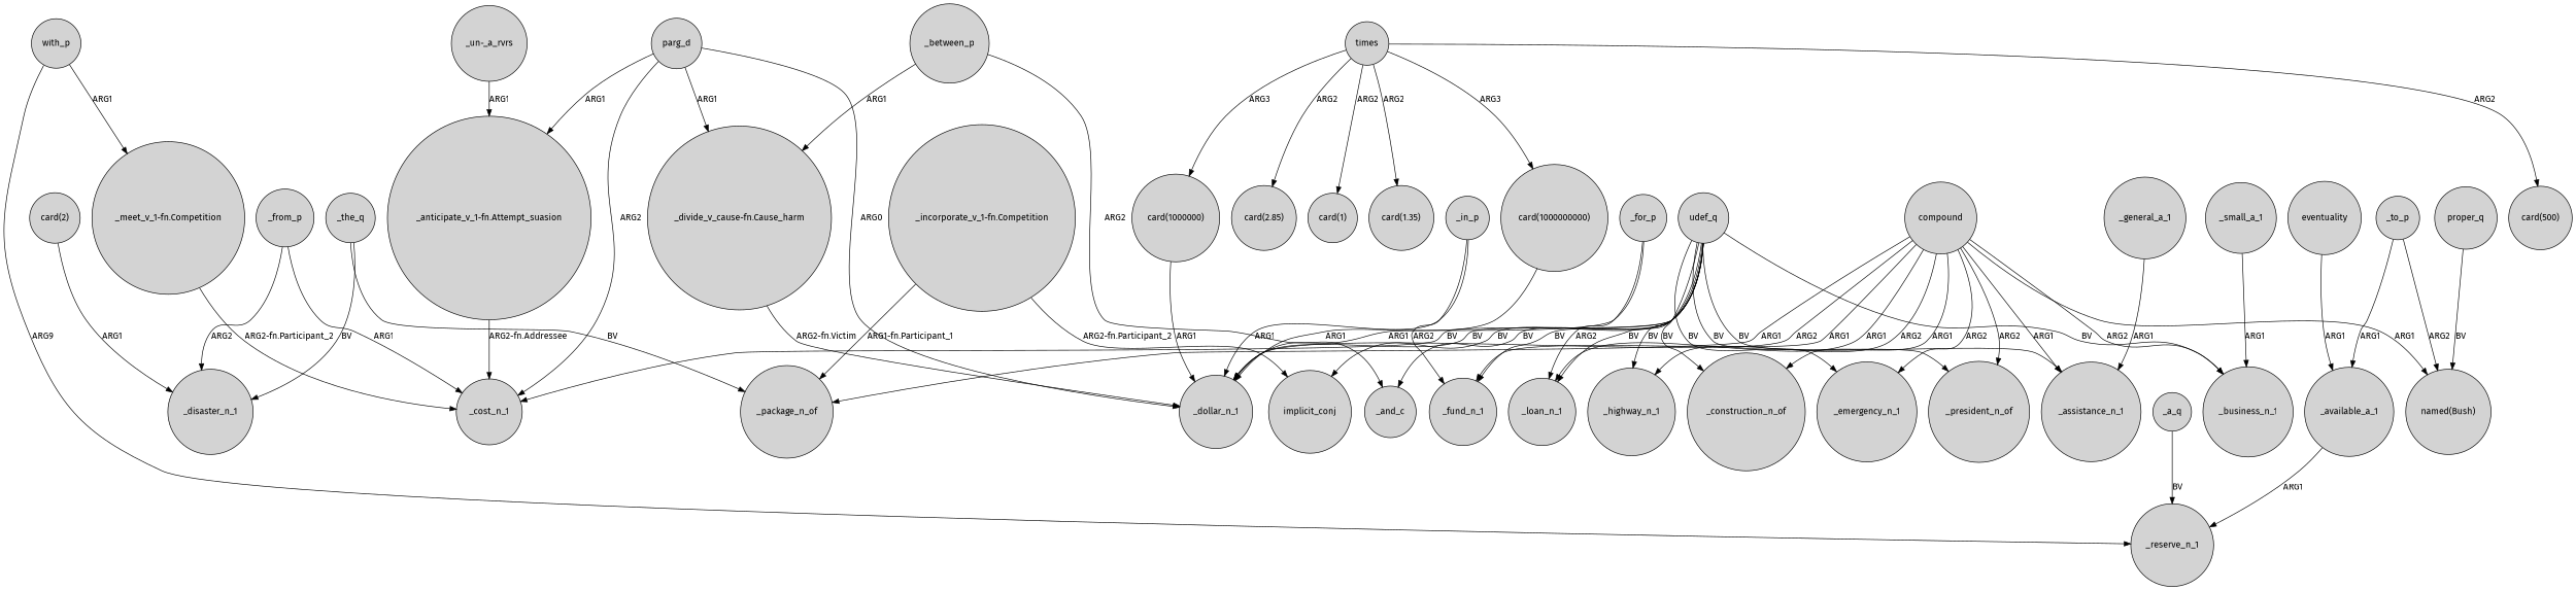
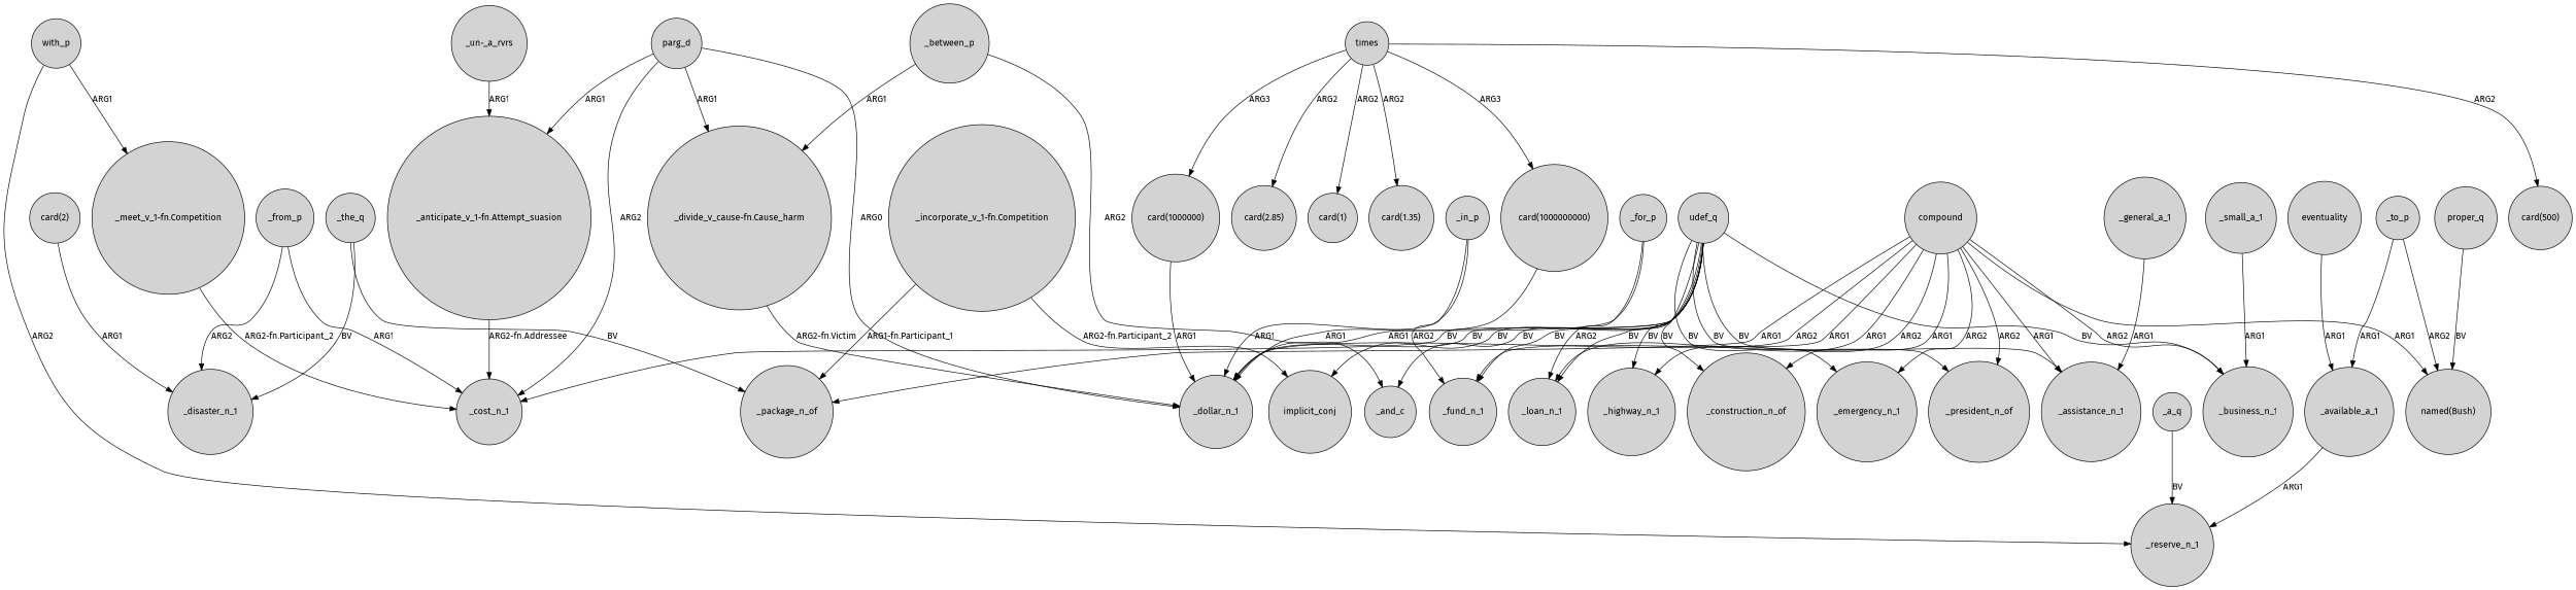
  digraph {
    fontname="Fira Sans"
    node [fontname="Fira Sans" shape=circle style=filled]
    edge [fontname="Fira Sans"]
    _the_q
    _package_n_of
    _disaster_n_1
    _from_p
    _cost_n_1
    _a_q
    _reserve_n_1
    parg_d
    _dollar_n_1
    "_anticipate_v_1-fn.Attempt_suasion"
    "_divide_v_cause-fn.Cause_harm"
    "card(1000000000)"
    udef_q
    _highway_n_1
    _president_n_of
    _assistance_n_1
    _emergency_n_1
    _fund_n_1
    _loan_n_1
    _business_n_1
    _and_c
    implicit_conj
    _construction_n_of
    compound
    "named(Bush)"
    with_p
    "_meet_v_1-fn.Competition"
    _general_a_1
    eventuality
    _available_a_1
    _in_p
    times
    "card(1000000)"
    "card(1)"
    "card(1.35)"
    "card(500)"
    "card(2.85)"
    _to_p
    _between_p
    _small_a_1
    "_un-_a_rvrs"
    proper_q
    "_incorporate_v_1-fn.Competition"
    "card(2)"
    _for_p
    _the_q -> _package_n_of [label=BV]
    _the_q -> _disaster_n_1 [label=BV]
    _from_p -> _disaster_n_1 [label=ARG2]
    _from_p -> _cost_n_1 [label=ARG1]
    _a_q -> _reserve_n_1 [label=BV]
    parg_d -> _cost_n_1 [label=ARG2]
    parg_d -> _dollar_n_1 [label=ARG0]
    parg_d -> "_anticipate_v_1-fn.Attempt_suasion" [label=ARG1]
    parg_d -> "_divide_v_cause-fn.Cause_harm" [label=ARG1]
    "_anticipate_v_1-fn.Attempt_suasion" -> _cost_n_1 [label="ARG2-fn.Addressee"]
    "_divide_v_cause-fn.Cause_harm" -> _dollar_n_1 [label="ARG2-fn.Victim"]
    "card(1000000000)" -> _dollar_n_1 [label=ARG1]
    udef_q -> _cost_n_1 [label=BV]
    udef_q -> _dollar_n_1 [label=BV]
    udef_q -> _highway_n_1 [label=BV]
    udef_q -> _president_n_of [label=BV]
    udef_q -> _assistance_n_1 [label=BV]
    udef_q -> _emergency_n_1 [label=BV]
    udef_q -> _fund_n_1 [label=BV]
    udef_q -> _loan_n_1 [label=BV]
    udef_q -> _business_n_1 [label=BV]
    udef_q -> _and_c [label=BV]
    udef_q -> implicit_conj [label=BV]
    udef_q -> _construction_n_of [label=BV]
    compound -> _package_n_of [label=ARG1]
    compound -> _dollar_n_1 [label=ARG2]
    compound -> _highway_n_1 [label=ARG2]
    compound -> _president_n_of [label=ARG2]
    compound -> _assistance_n_1 [label=ARG1]
    compound -> _emergency_n_1 [label=ARG2]
    compound -> _fund_n_1 [label=ARG1]
    compound -> _loan_n_1 [label=ARG1]
    compound -> _business_n_1 [label=ARG2]
    compound -> _construction_n_of [label=ARG1]
    compound -> "named(Bush)" [label=ARG1]
-   with_p -> _reserve_n_1 [label=ARG9]
+   with_p -> _reserve_n_1 [label=ARG2]
    with_p -> "_meet_v_1-fn.Competition" [label=ARG1]
    "_meet_v_1-fn.Competition" -> _cost_n_1 [label="ARG2-fn.Participant_2"]
    _general_a_1 -> _assistance_n_1 [label=ARG1]
    eventuality -> _available_a_1 [label=ARG1]
    _available_a_1 -> _reserve_n_1 [label=ARG1]
    _in_p -> _dollar_n_1 [label=ARG1]
    _in_p -> _fund_n_1 [label=ARG2]
    times -> "card(1000000000)" [label=ARG3]
    times -> "card(1000000)" [label=ARG3]
    times -> "card(1)" [label=ARG2]
    times -> "card(1.35)" [label=ARG2]
    times -> "card(500)" [label=ARG2]
    times -> "card(2.85)" [label=ARG2]
    "card(1000000)" -> _dollar_n_1 [label=ARG1]
    _to_p -> "named(Bush)" [label=ARG2]
    _to_p -> _available_a_1 [label=ARG1]
    _between_p -> "_divide_v_cause-fn.Cause_harm" [label=ARG1]
    _between_p -> _and_c [label=ARG2]
    _small_a_1 -> _business_n_1 [label=ARG1]
    "_un-_a_rvrs" -> "_anticipate_v_1-fn.Attempt_suasion" [label=ARG1]
    proper_q -> "named(Bush)" [label=BV]
    "_incorporate_v_1-fn.Competition" -> _package_n_of [label="ARG1-fn.Participant_1"]
    "_incorporate_v_1-fn.Competition" -> implicit_conj [label="ARG2-fn.Participant_2"]
    "card(2)" -> _disaster_n_1 [label=ARG1]
    _for_p -> _dollar_n_1 [label=ARG1]
    _for_p -> _loan_n_1 [label=ARG2]
  }
